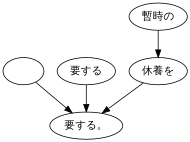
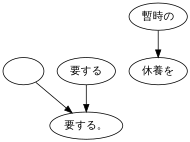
  digraph {
    n1 [label="　"]
    n2 [label="要する。"]
    n3 [label="要する"]
    n4 [label="暫時の"]
    n5 [label="休養を"]
    n1 -> n2
    n3 -> n2
    n4 -> n5
-   n5 -> n2
  }
